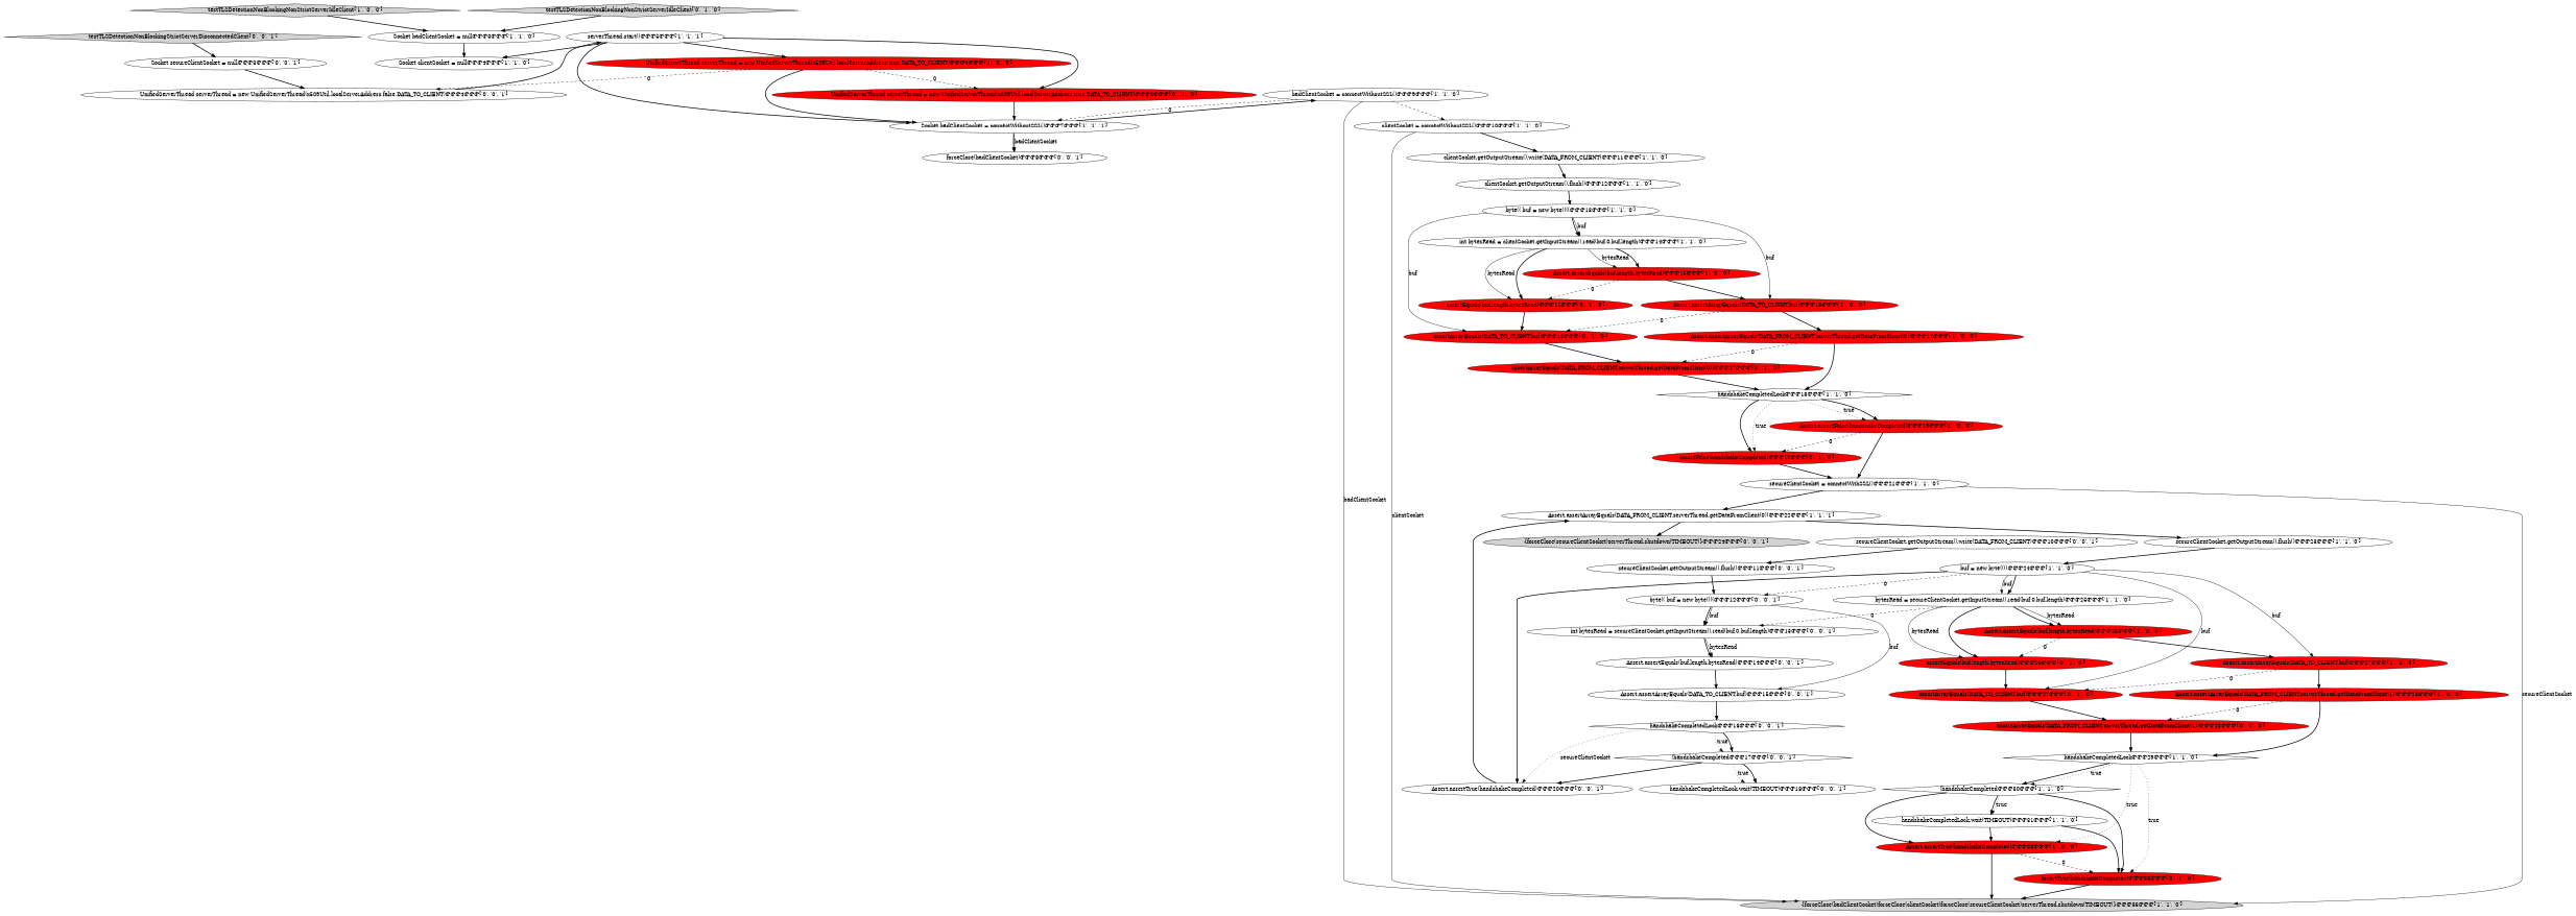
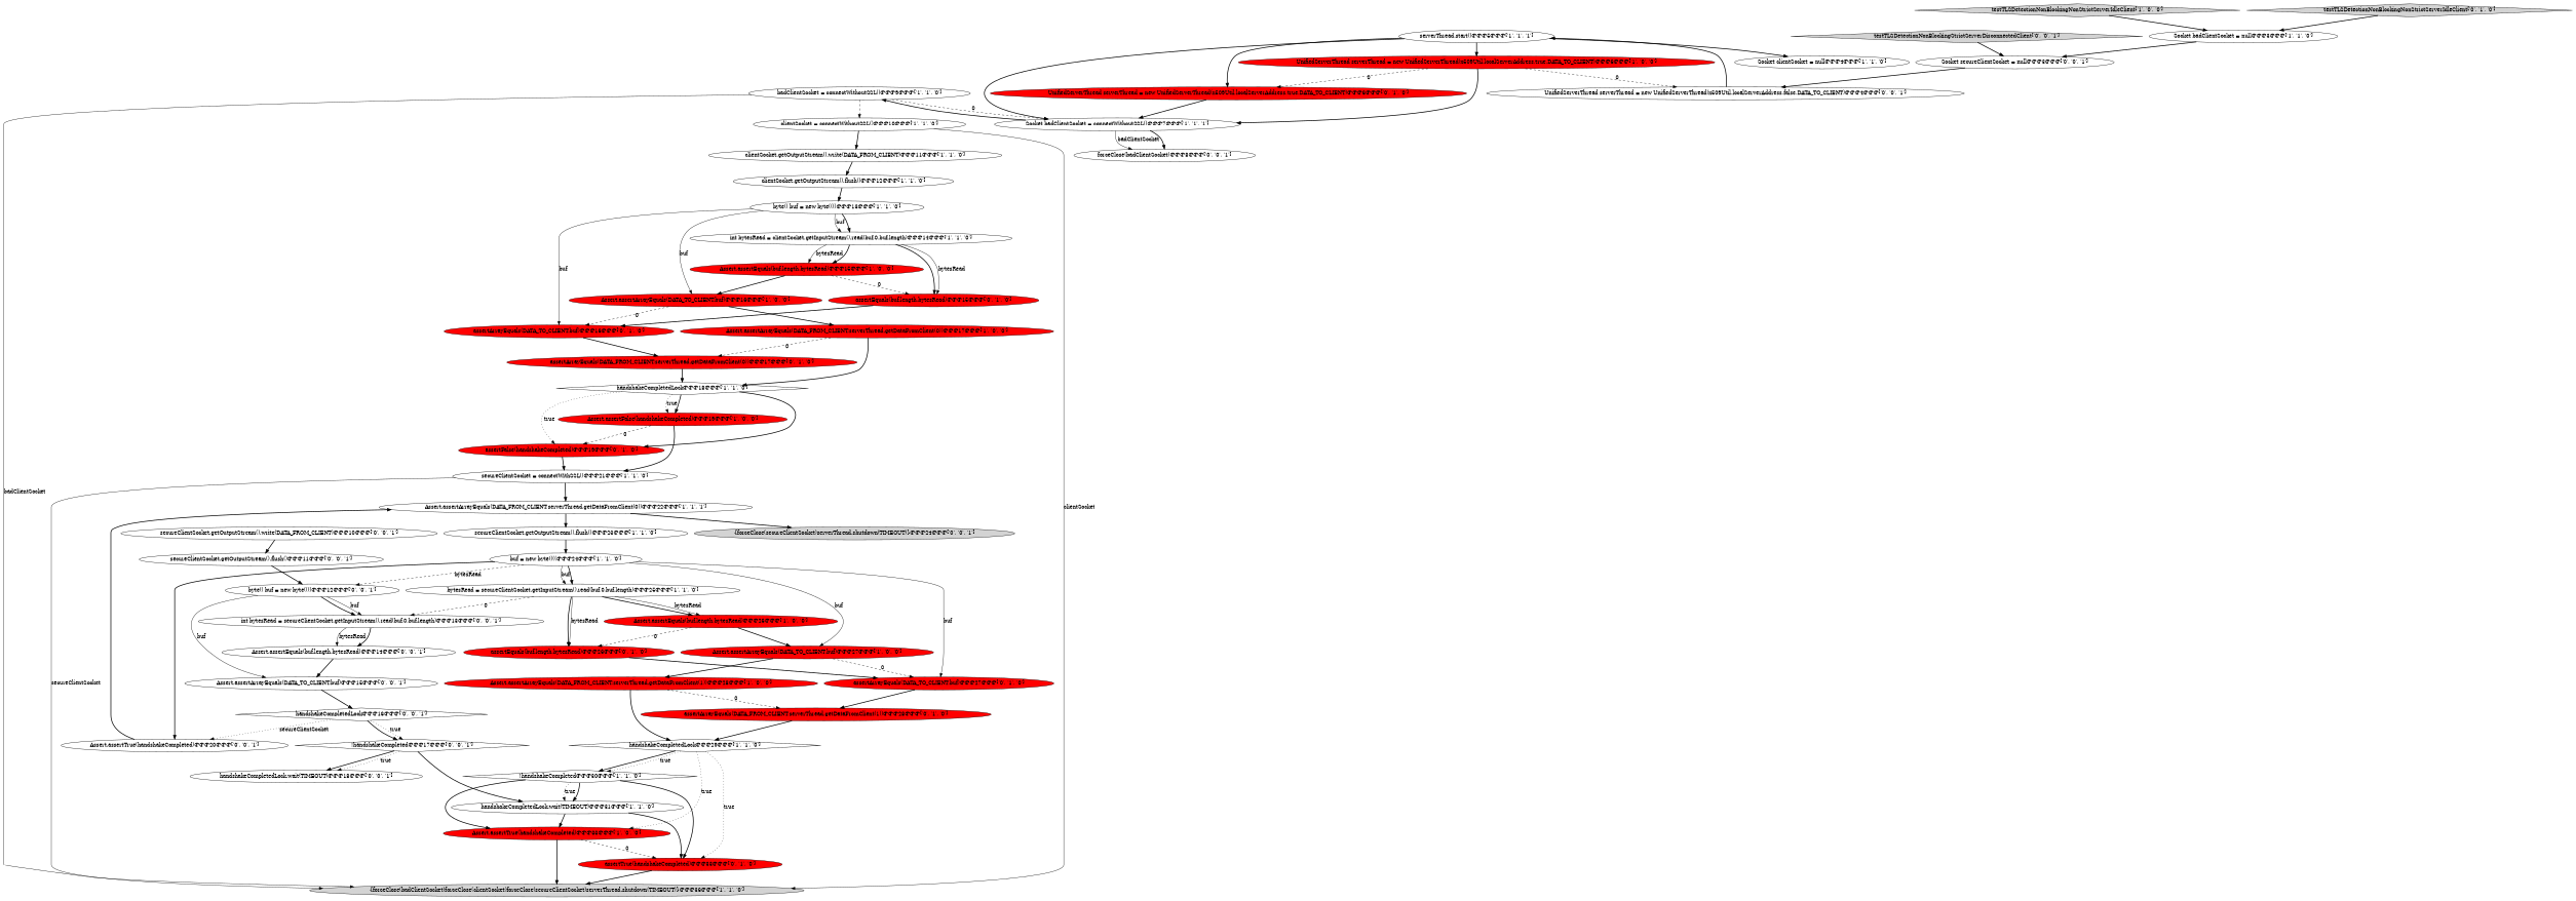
  digraph {
    node [fillcolor=white shape=ellipse style=filled]
    edge [style=bold]
    n1 [fillcolor=red label="assertArrayEquals(DATA_FROM_CLIENT,serverThread.getDataFromClient(0))@@@17@@@['0', '1', '0']"]
    n2 [label="handshakeCompletedLock@@@18@@@['1', '1', '0']" shape=diamond]
    n3 [fillcolor=red label="assertFalse(handshakeCompleted)@@@19@@@['0', '1', '0']"]
    n4 [fillcolor=red label="Assert.assertFalse(handshakeCompleted)@@@19@@@['1', '0', '0']"]
    n5 [label="Socket clientSocket = null@@@4@@@['1', '1', '0']"]
    n6 [label="serverThread.start()@@@5@@@['1', '1', '1']"]
    n7 [fillcolor=red label="UnifiedServerThread serverThread = new UnifiedServerThread(x509Util,localServerAddress,true,DATA_TO_CLIENT)@@@6@@@['0', '1', '0']"]
    n8 [label="Socket badClientSocket = connectWithoutSSL()@@@7@@@['1', '1', '1']"]
    n9 [fillcolor=red label="UnifiedServerThread serverThread = new UnifiedServerThread(x509Util,localServerAddress,true,DATA_TO_CLIENT)@@@6@@@['1', '0', '0']"]
    n10 [label="bytesRead = secureClientSocket.getInputStream().read(buf,0,buf.length)@@@25@@@['1', '1', '0']"]
    n11 [label="int bytesRead = secureClientSocket.getInputStream().read(buf,0,buf.length)@@@13@@@['0', '0', '1']"]
    n12 [fillcolor=red label="Assert.assertEquals(buf.length,bytesRead)@@@26@@@['1', '0', '0']"]
    n13 [fillcolor=red label="assertEquals(buf.length,bytesRead)@@@26@@@['0', '1', '0']"]
    n14 [label="Assert.assertEquals(buf.length,bytesRead)@@@14@@@['0', '0', '1']"]
    n15 [fillcolor=red label="Assert.assertArrayEquals(DATA_TO_CLIENT,buf)@@@27@@@['1', '0', '0']"]
    n16 [fillcolor=red label="assertArrayEquals(DATA_TO_CLIENT,buf)@@@27@@@['0', '1', '0']"]
    n17 [label="forceClose(badClientSocket)@@@8@@@['0', '0', '1']"]
    n18 [label="badClientSocket = connectWithoutSSL()@@@9@@@['1', '1', '0']"]
    n19 [fillcolor=red label="Assert.assertTrue(handshakeCompleted)@@@33@@@['1', '0', '0']"]
    n20 [fillcolor=lightgray label="{forceClose(badClientSocket)forceClose(clientSocket)forceClose(secureClientSocket)serverThread.shutdown(TIMEOUT)}@@@36@@@['1', '1', '0']"]
    n21 [fillcolor=red label="assertTrue(handshakeCompleted)@@@33@@@['0', '1', '0']"]
    n22 [label="secureClientSocket = connectWithSSL()@@@21@@@['1', '1', '0']"]
    n23 [label="Assert.assertArrayEquals(DATA_FROM_CLIENT,serverThread.getDataFromClient(0))@@@22@@@['1', '1', '1']"]
    n24 [fillcolor=lightgray label="{forceClose(secureClientSocket)serverThread.shutdown(TIMEOUT)}@@@24@@@['0', '0', '1']"]
    n25 [label="secureClientSocket.getOutputStream().flush()@@@23@@@['1', '1', '0']"]
    n26 [label="byte(( buf = new byte((((@@@12@@@['0', '0', '1']"]
    n27 [label="Assert.assertArrayEquals(DATA_TO_CLIENT,buf)@@@15@@@['0', '0', '1']"]
    n28 [label="handshakeCompletedLock@@@16@@@['0', '0', '1']" shape=diamond]
    n29 [fillcolor=red label="Assert.assertArrayEquals(DATA_TO_CLIENT,buf)@@@16@@@['1', '0', '0']"]
    n30 [fillcolor=red label="assertArrayEquals(DATA_TO_CLIENT,buf)@@@16@@@['0', '1', '0']"]
    n31 [fillcolor=red label="Assert.assertArrayEquals(DATA_FROM_CLIENT,serverThread.getDataFromClient(0))@@@17@@@['1', '0', '0']"]
    n32 [label="secureClientSocket.getOutputStream().write(DATA_FROM_CLIENT)@@@10@@@['0', '0', '1']"]
    n33 [label="secureClientSocket.getOutputStream().flush()@@@11@@@['0', '0', '1']"]
    n34 [label="Socket secureClientSocket = null@@@3@@@['0', '0', '1']"]
    n35 [label="UnifiedServerThread serverThread = new UnifiedServerThread(x509Util,localServerAddress,false,DATA_TO_CLIENT)@@@4@@@['0', '0', '1']"]
    n36 [label="buf = new byte((((@@@24@@@['1', '1', '0']"]
    n37 [fillcolor=red label="Assert.assertArrayEquals(DATA_FROM_CLIENT,serverThread.getDataFromClient(1))@@@28@@@['1', '0', '0']"]
    n38 [label="handshakeCompletedLock@@@29@@@['1', '1', '0']" shape=diamond]
    n39 [fillcolor=red label="assertArrayEquals(DATA_FROM_CLIENT,serverThread.getDataFromClient(1))@@@28@@@['0', '1', '0']"]
    n40 [label="!handshakeCompleted@@@30@@@['1', '1', '0']" shape=diamond]
    n41 [label="handshakeCompletedLock.wait(TIMEOUT)@@@31@@@['1', '1', '0']"]
    n42 [label="clientSocket = connectWithoutSSL()@@@10@@@['1', '1', '0']"]
    n43 [fillcolor=lightgray label="testTLSDetectionNonBlockingStrictServerDisconnectedClient['0', '0', '1']" shape=diamond]
    n44 [label="!handshakeCompleted@@@17@@@['0', '0', '1']" shape=diamond]
    n45 [label="handshakeCompletedLock.wait(TIMEOUT)@@@18@@@['0', '0', '1']"]
    n46 [label="Assert.assertTrue(handshakeCompleted)@@@20@@@['0', '0', '1']"]
    n47 [label="clientSocket.getOutputStream().write(DATA_FROM_CLIENT)@@@11@@@['1', '1', '0']"]
    n48 [label="clientSocket.getOutputStream().flush()@@@12@@@['1', '1', '0']"]
    n49 [label="byte(( buf = new byte((((@@@13@@@['1', '1', '0']"]
    n50 [label="int bytesRead = clientSocket.getInputStream().read(buf,0,buf.length)@@@14@@@['1', '1', '0']"]
    n51 [fillcolor=red label="Assert.assertEquals(buf.length,bytesRead)@@@15@@@['1', '0', '0']"]
    n52 [fillcolor=red label="assertEquals(buf.length,bytesRead)@@@15@@@['0', '1', '0']"]
    n53 [label="Socket badClientSocket = null@@@3@@@['1', '1', '0']"]
    n54 [fillcolor=lightgray label="testTLSDetectionNonBlockingNonStrictServerIdleClient['1', '0', '0']" shape=diamond]
    n55 [fillcolor=lightgray label="testTLSDetectionNonBlockingNonStrictServerIdleClient['0', '1', '0']" shape=diamond]
    n1 -> n2
    n2 -> n3
    n2 -> n3 [label=true style=dotted]
    n2 -> n4 [label=true style=dotted]
    n2 -> n4
    n3 -> n22
    n4 -> n3 [label=0 style=dashed]
    n4 -> n22
    n6 -> n5
    n6 -> n7
    n6 -> n8
    n6 -> n9
    n7 -> n8
    n8 -> n17 [label=badClientSocket style=solid]
    n8 -> n17
    n8 -> n18
    n9 -> n7 [label=0 style=dashed]
    n9 -> n8
    n9 -> n35 [label=0 style=dashed]
    n10 -> n11 [label=0 style=dashed]
    n10 -> n12
    n10 -> n12 [label=bytesRead style=solid]
    n10 -> n13 [label=bytesRead style=solid]
    n10 -> n13
    n11 -> n14 [label=bytesRead style=solid]
    n11 -> n14
    n12 -> n13 [label=0 style=dashed]
    n12 -> n15
    n13 -> n16
    n14 -> n27
    n15 -> n16 [label=0 style=dashed]
    n15 -> n37
    n16 -> n39
    n18 -> n8 [label=0 style=dashed]
    n18 -> n20 [label=badClientSocket style=solid]
    n18 -> n42 [style=dashed]
    n19 -> n20
    n19 -> n21 [label=0 style=dashed]
    n21 -> n20
    n22 -> n20 [label=secureClientSocket style=solid]
    n22 -> n23
    n23 -> n24
    n23 -> n25
    n25 -> n36
    n26 -> n11
    n26 -> n11 [label=buf style=solid]
    n26 -> n27 [label=buf style=solid]
    n27 -> n28
    n28 -> n44 [label=true style=dotted]
    n28 -> n44
    n28 -> n46 [label=secureClientSocket style=dotted]
    n29 -> n30 [label=0 style=dashed]
    n29 -> n31
    n30 -> n1
    n31 -> n1 [label=0 style=dashed]
    n31 -> n2
    n32 -> n33
    n33 -> n26
    n34 -> n35
    n35 -> n6
    n36 -> n10 [label=buf style=solid]
    n36 -> n10
    n36 -> n15 [label=buf style=solid]
    n36 -> n16 [label=buf style=solid]
-   n36 -> n26 [label=0 style=dashed]
+   n36 -> n26 [label=bytesRead style=dashed]
    n36 -> n46
    n37 -> n38
    n37 -> n39 [label=0 style=dashed]
    n38 -> n19 [label=true style=dotted]
    n38 -> n21 [label=true style=dotted]
    n38 -> n40
    n38 -> n40 [label=true style=dotted]
    n39 -> n38
    n40 -> n19
    n40 -> n21
    n40 -> n41
    n40 -> n41 [label=true style=dotted]
    n41 -> n19
    n41 -> n21
    n42 -> n20 [label=clientSocket style=solid]
    n42 -> n47
    n43 -> n34
    n44 -> n45
    n44 -> n45 [label=true style=dotted]
-   n44 -> n46
+   n44 -> n41
    n46 -> n23
    n47 -> n48
    n48 -> n49
    n49 -> n29 [label=buf style=solid]
    n49 -> n30 [label=buf style=solid]
    n49 -> n50
    n49 -> n50 [label=buf style=solid]
    n50 -> n51 [label=bytesRead style=solid]
    n50 -> n51
    n50 -> n52
    n50 -> n52 [label=bytesRead style=solid]
    n51 -> n29
    n51 -> n52 [label=0 style=dashed]
    n52 -> n30
-   n53 -> n5
+   n53 -> n34
    n54 -> n53
    n55 -> n53
  }
